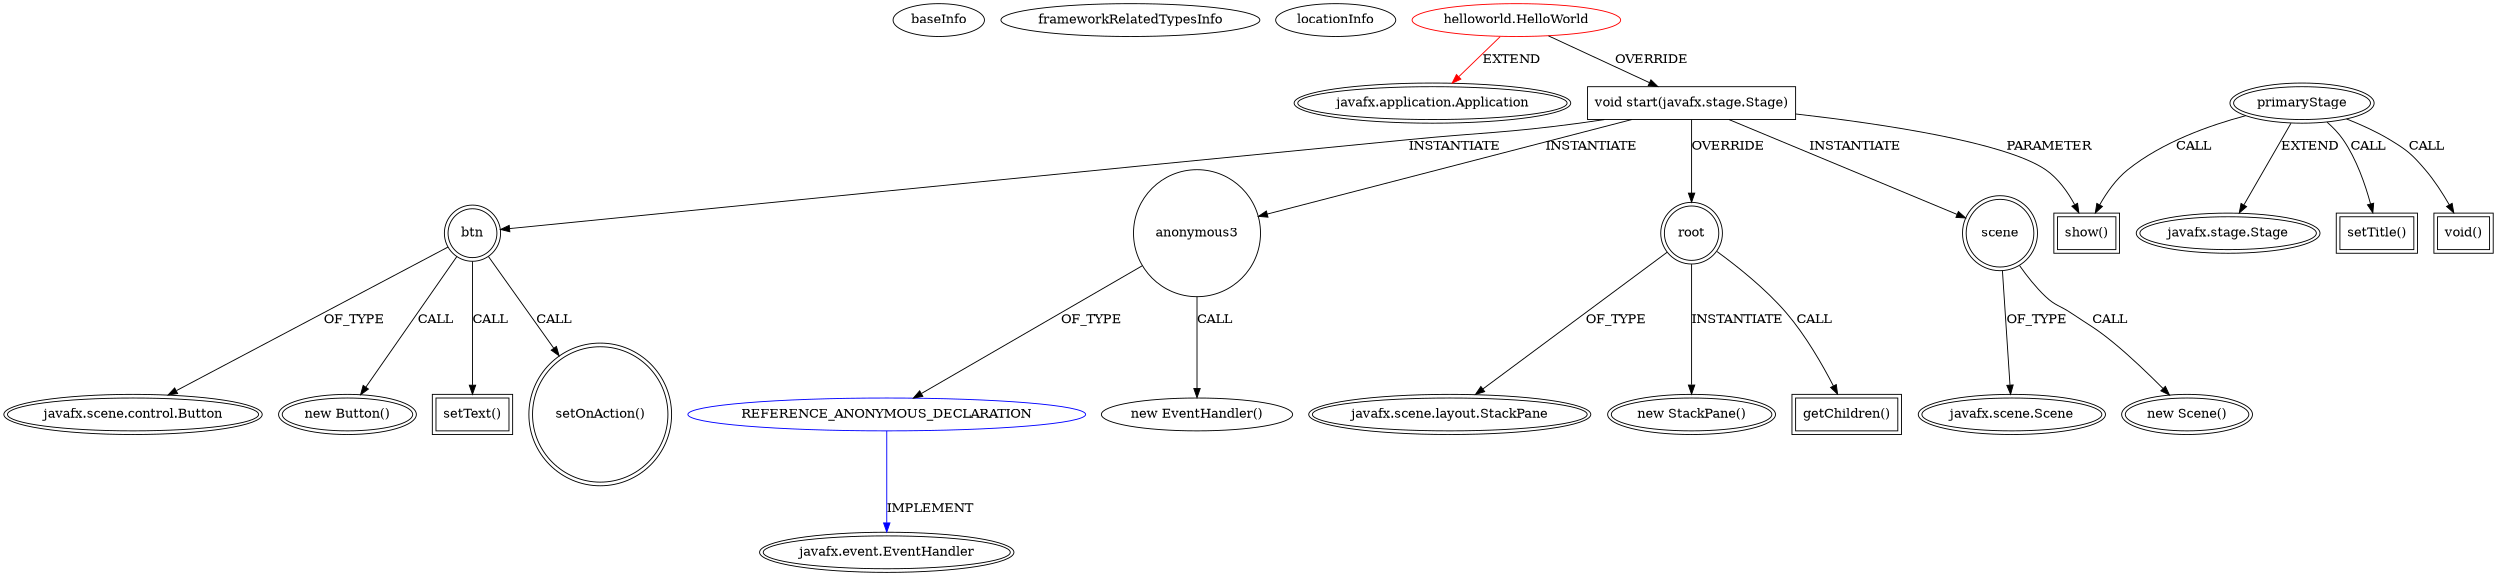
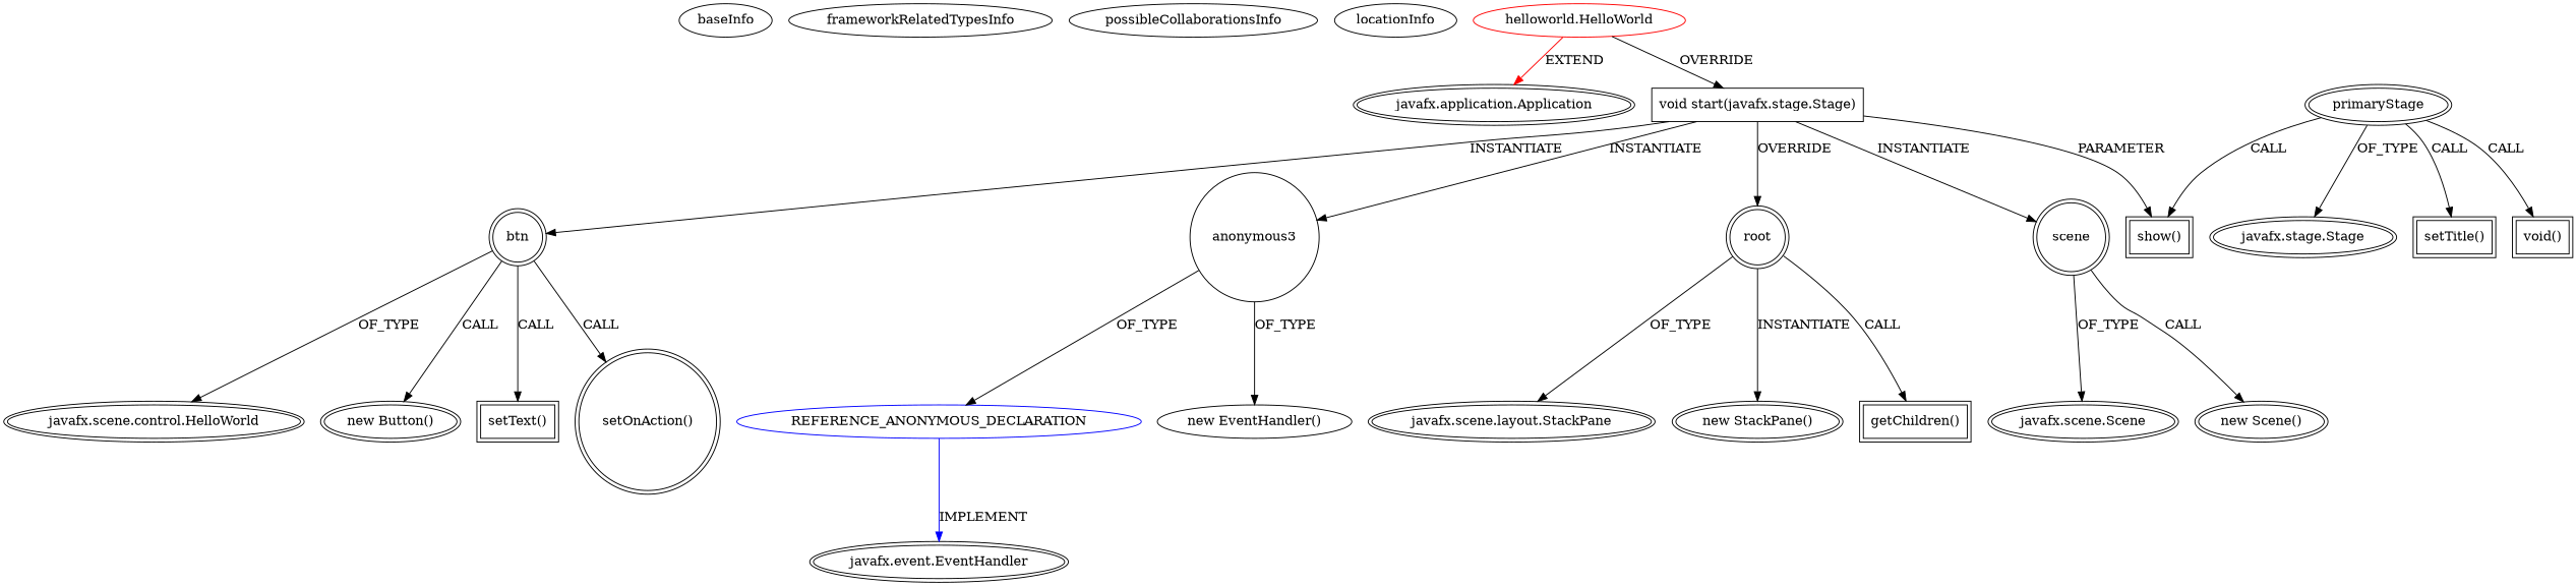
  digraph {
    node [isFrameworkType=true vertexType=INSIDE_CALL peripheries=2]
    baseInfo [category=extension_graph graphId=4149 isAnonymous=false possibleRelation=true isFrameworkType="" vertexType="" peripheries=""]
    frameworkRelatedTypesInfo [0="javafx.application.Application" isFrameworkType="" vertexType="" peripheries=""]
+   possibleCollaborationsInfo [0="4149~OVERRIDING_METHOD_DECLARATION-INSTANTIATION-~javafx.application.Application ~javafx.event.EventHandler ~false~true" isFrameworkType="" vertexType="" peripheries=""]
    locationInfo [contextSignature=HelloWorld filePath="/sergiohpl-PMS/PMS-master/HelloWorld/src/helloworld/HelloWorld.java" graphId=4149 projectName="sergiohpl-PMS" isFrameworkType="" vertexType="" peripheries=""]
    n5 [color=red isFrameworkType=false label="helloworld.HelloWorld" vertexType=ROOT_CLIENT_CLASS_DECLARATION peripheries=""]
    n6 [label="javafx.application.Application" vertexType=FRAMEWORK_CLASS_TYPE]
    n7 [isFrameworkType=false label="void start(javafx.stage.Stage)" shape=box vertexType=OVERRIDING_METHOD_DECLARATION peripheries=""]
    n8 [label=btn shape=circle vertexType=VARIABLE_EXPRESION]
    n9 [isFrameworkType=false label=anonymous3 shape=circle vertexType=VARIABLE_EXPRESION peripheries=""]
    n10 [label=root shape=circle vertexType=VARIABLE_EXPRESION]
    n11 [label=scene shape=circle vertexType=VARIABLE_EXPRESION]
    n12 [label="show()" shape=box]
    n13 [label=primaryStage vertexType=PARAMETER_DECLARATION]
    n14 [label="javafx.stage.Stage" vertexType=FRAMEWORK_CLASS_TYPE]
    n15 [label="setTitle()" shape=box]
    n16 [label="void()" shape=box]
-   n17 [label="javafx.scene.control.Button" vertexType=FRAMEWORK_CLASS_TYPE]
+   n17 [label="javafx.scene.control.HelloWorld" vertexType=FRAMEWORK_CLASS_TYPE]
    n18 [label="new Button()" vertexType=CONSTRUCTOR_CALL]
    n19 [label="setText()" shape=box]
    n20 [label="setOnAction()" shape=circle]
    n21 [color=blue isFrameworkType=false label=REFERENCE_ANONYMOUS_DECLARATION vertexType=REFERENCE_ANONYMOUS_DECLARATION peripheries=""]
    n22 [isFrameworkType=false label="new EventHandler()" vertexType=CONSTRUCTOR_CALL peripheries=""]
    n23 [label="javafx.scene.layout.StackPane" vertexType=FRAMEWORK_CLASS_TYPE]
    n24 [label="new StackPane()" vertexType=CONSTRUCTOR_CALL]
    n25 [label="getChildren()" shape=box]
    n26 [label="javafx.scene.Scene" vertexType=FRAMEWORK_CLASS_TYPE]
    n27 [label="new Scene()" vertexType=CONSTRUCTOR_CALL]
    n28 [label="javafx.event.EventHandler" vertexType=FRAMEWORK_INTERFACE_TYPE]
    n5 -> n6 [color=red label=EXTEND]
    n5 -> n7 [label=OVERRIDE]
    n7 -> n8 [label=INSTANTIATE]
    n7 -> n9 [label=INSTANTIATE]
    n7 -> n10 [label=OVERRIDE]
    n7 -> n11 [label=INSTANTIATE]
    n7 -> n12 [label=PARAMETER]
    n8 -> n17 [label=OF_TYPE]
    n8 -> n18 [label=CALL]
    n8 -> n19 [label=CALL]
    n8 -> n20 [label=CALL]
    n9 -> n21 [label=OF_TYPE]
-   n9 -> n22 [label=CALL]
+   n9 -> n22 [label=OF_TYPE]
    n10 -> n23 [label=OF_TYPE]
    n10 -> n24 [label=INSTANTIATE]
    n10 -> n25 [label=CALL]
    n11 -> n26 [label=OF_TYPE]
    n11 -> n27 [label=CALL]
    n13 -> n12 [label=CALL]
-   n13 -> n14 [label=EXTEND]
+   n13 -> n14 [label=OF_TYPE]
    n13 -> n15 [label=CALL]
    n13 -> n16 [label=CALL]
    n21 -> n28 [color=blue label=IMPLEMENT]
  }
